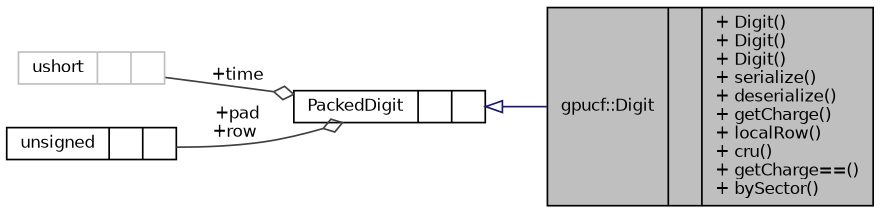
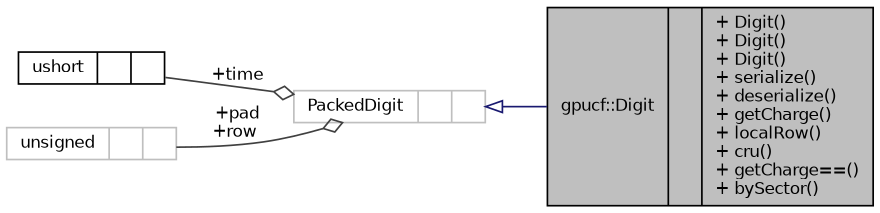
  digraph {
    rankdir=LR
    node [color=black fontname=Helvetica fontsize=10 shape=record]
    edge [color=grey25 fontname=Helvetica fontsize=10 labelfontname=Helvetica labelfontsize=10 style=solid arrowhead=odiamond]
    n1 [fillcolor=grey75 fontcolor=black height=0.2 label="{gpucf::Digit\n||+ Digit()\l+ Digit()\l+ Digit()\l+ serialize()\l+ deserialize()\l+ getCharge()\l+ localRow()\l+ cru()\l+ getCharge==()\l+ bySector()\l}" style=filled width=0.4]
-   n2 [height=0.2 label="{PackedDigit\n||}" width=0.4]
-   n3 [color=grey75 height=0.2 label="{ushort\n||}" width=0.4]
-   n4 [height=0.2 label="{unsigned\n||}" width=0.4]
+   n2 [color=grey75 height=0.2 label="{PackedDigit\n||}" width=0.4]
+   n3 [height=0.2 label="{ushort\n||}" width=0.4]
+   n4 [color=grey75 height=0.2 label="{unsigned\n||}" width=0.4]
    n2 -> n1 [arrowtail=onormal color=midnightblue dir=back arrowhead=""]
    n3 -> n2 [label=" +time"]
    n4 -> n2 [label=" +pad\n+row"]
  }
